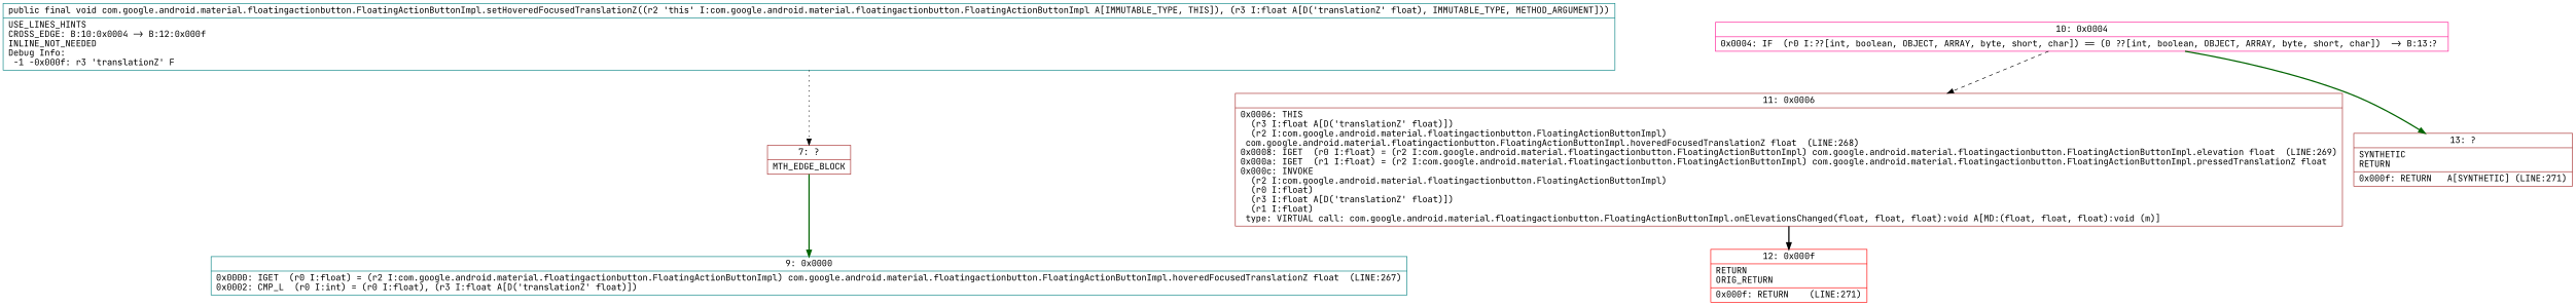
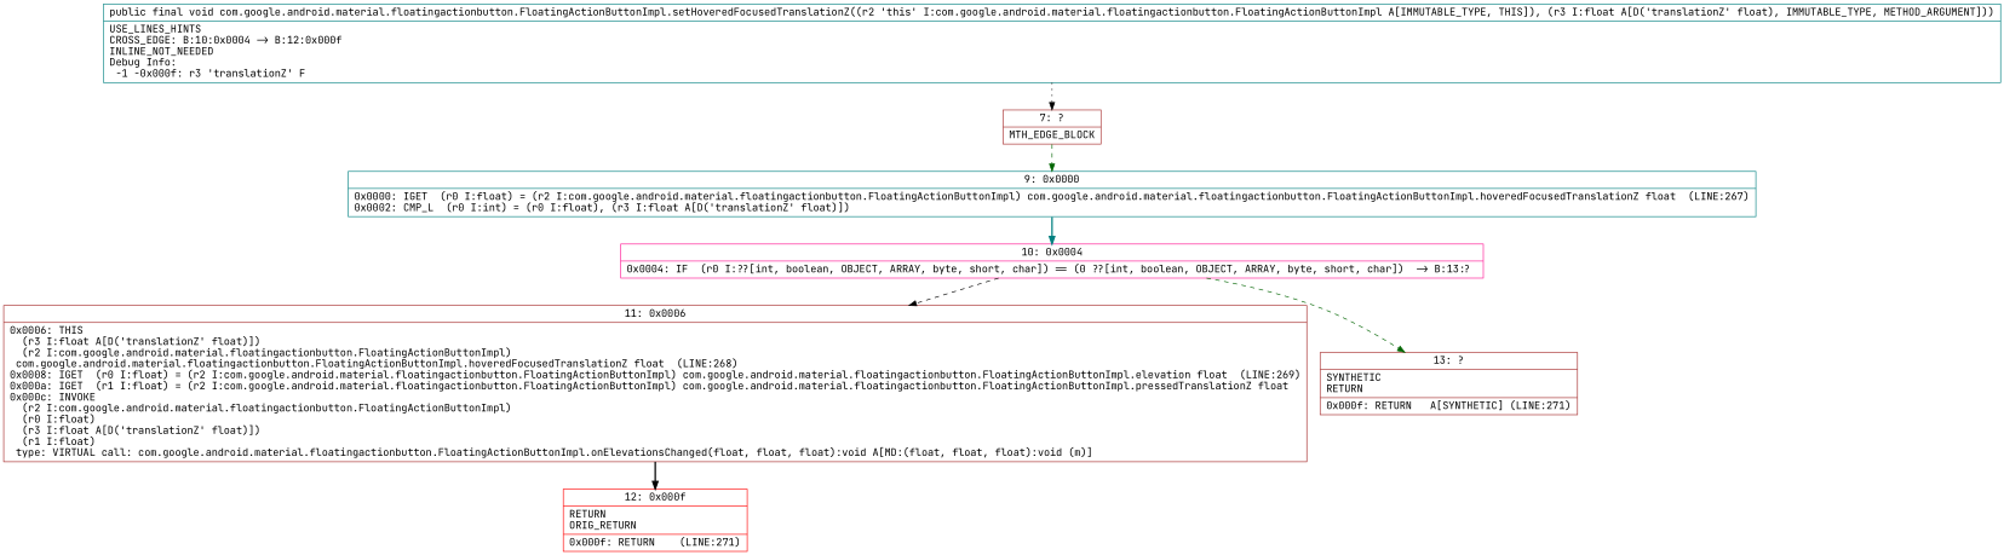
  digraph {
    fontname="JetBrains Mono"
    node [color=brown fontname="JetBrains Mono" shape=record]
    edge [color=black fontname="JetBrains Mono" style=bold]
    n1 [label="{7\:\ ?|MTH_EDGE_BLOCK\l}"]
    n2 [color=teal label="{9\:\ 0x0000|0x0000: IGET  (r0 I:float) = (r2 I:com.google.android.material.floatingactionbutton.FloatingActionButtonImpl) com.google.android.material.floatingactionbutton.FloatingActionButtonImpl.hoveredFocusedTranslationZ float  (LINE:267)\l0x0002: CMP_L  (r0 I:int) = (r0 I:float), (r3 I:float A[D('translationZ' float)]) \l}"]
    n3 [color=deeppink label="{10\:\ 0x0004|0x0004: IF  (r0 I:??[int, boolean, OBJECT, ARRAY, byte, short, char]) == (0 ??[int, boolean, OBJECT, ARRAY, byte, short, char])  \-\> B:13:? \l}"]
    n4 [label="{11\:\ 0x0006|0x0006: THIS  \l  (r3 I:float A[D('translationZ' float)])\l  (r2 I:com.google.android.material.floatingactionbutton.FloatingActionButtonImpl)\l com.google.android.material.floatingactionbutton.FloatingActionButtonImpl.hoveredFocusedTranslationZ float  (LINE:268)\l0x0008: IGET  (r0 I:float) = (r2 I:com.google.android.material.floatingactionbutton.FloatingActionButtonImpl) com.google.android.material.floatingactionbutton.FloatingActionButtonImpl.elevation float  (LINE:269)\l0x000a: IGET  (r1 I:float) = (r2 I:com.google.android.material.floatingactionbutton.FloatingActionButtonImpl) com.google.android.material.floatingactionbutton.FloatingActionButtonImpl.pressedTranslationZ float \l0x000c: INVOKE  \l  (r2 I:com.google.android.material.floatingactionbutton.FloatingActionButtonImpl)\l  (r0 I:float)\l  (r3 I:float A[D('translationZ' float)])\l  (r1 I:float)\l type: VIRTUAL call: com.google.android.material.floatingactionbutton.FloatingActionButtonImpl.onElevationsChanged(float, float, float):void A[MD:(float, float, float):void (m)]\l}"]
    n5 [label="{13\:\ ?|SYNTHETIC\lRETURN\l|0x000f: RETURN   A[SYNTHETIC] (LINE:271)\l}"]
    n6 [color=red label="{12\:\ 0x000f|RETURN\lORIG_RETURN\l|0x000f: RETURN    (LINE:271)\l}"]
    n7 [color=teal label="{public final void com.google.android.material.floatingactionbutton.FloatingActionButtonImpl.setHoveredFocusedTranslationZ((r2 'this' I:com.google.android.material.floatingactionbutton.FloatingActionButtonImpl A[IMMUTABLE_TYPE, THIS]), (r3 I:float A[D('translationZ' float), IMMUTABLE_TYPE, METHOD_ARGUMENT]))  | USE_LINES_HINTS\lCROSS_EDGE: B:10:0x0004 \-\> B:12:0x000f\lINLINE_NOT_NEEDED\lDebug Info:\l  \-1 \-0x000f: r3 'translationZ' F\l}"]
-   n1 -> n2 [color=darkgreen]
+   n1 -> n2 [color=darkgreen style=dashed]
+   n2 -> n3 [color=teal]
    n3 -> n4 [style=dashed]
-   n3 -> n5 [color=darkgreen]
+   n3 -> n5 [color=darkgreen style=dashed]
    n4 -> n6
    n7 -> n1 [style=dotted]
  }
